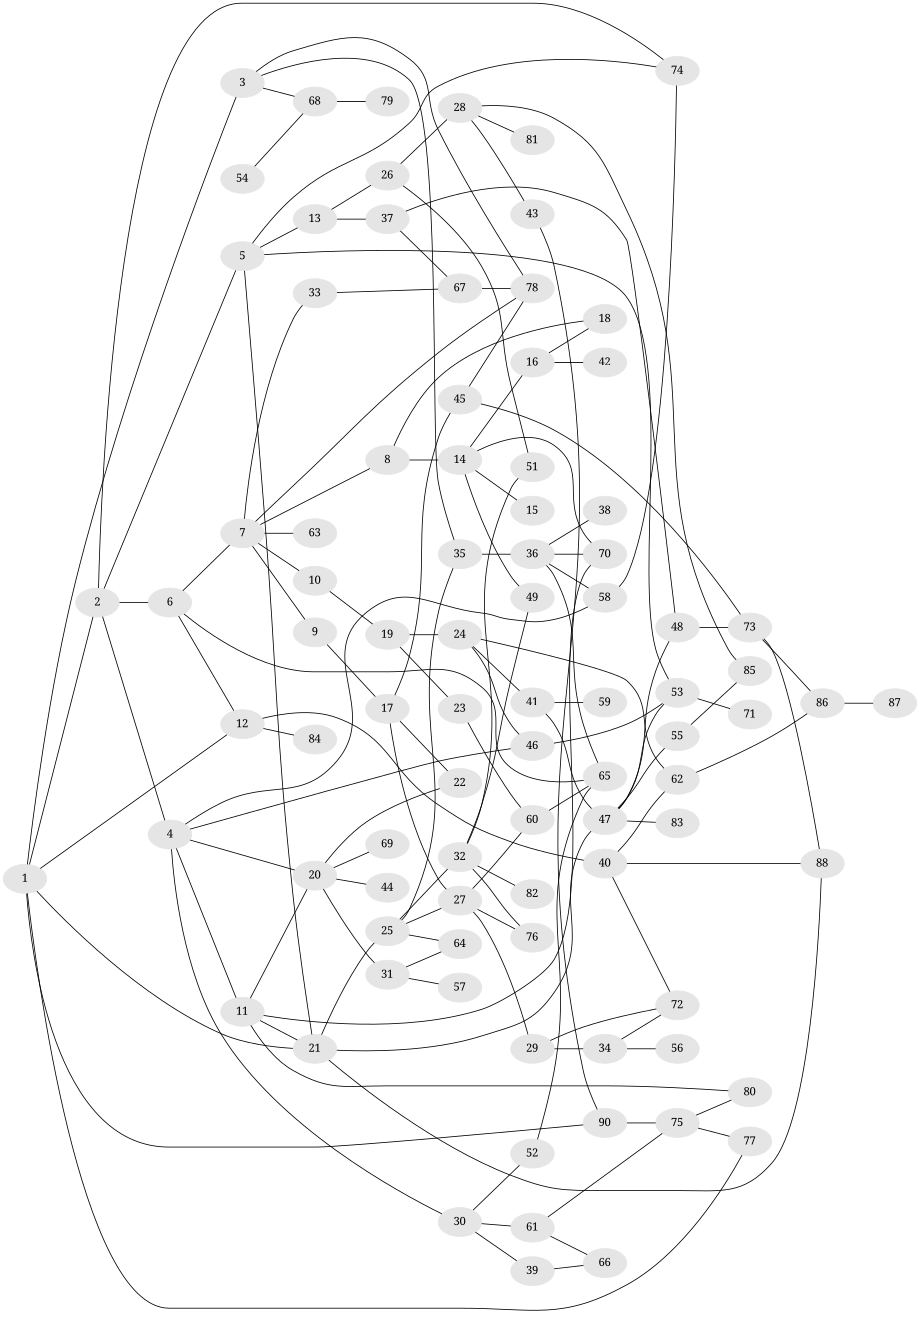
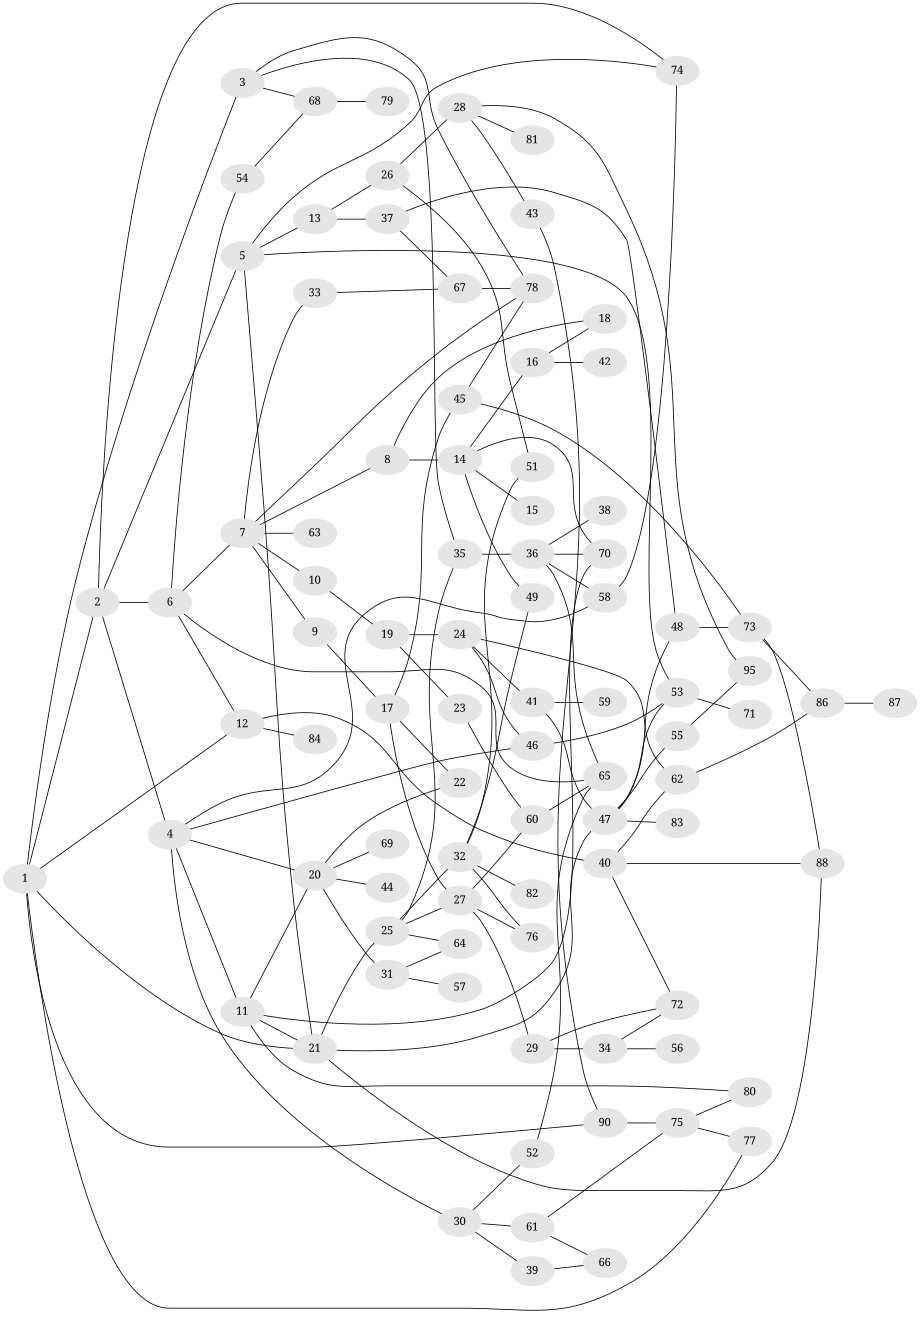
  graph {
    fontname="Noto Serif"
    rankdir=LR
    node [color=gray90 fontname="Noto Serif" style=filled]
    edge [fontname="Noto Serif"]
    1
    2
    3
    12
    21
    n6 [label=90]
    77
    4
    5
    6
    74
    35
    68
    78
    40
    84
    25
    47
    88
    75
    11
    20
    30
    46
    58
    13
    53
    7
    54
    65
    36
    79
    70
    80
    22
    31
    44
    69
    39
    52
    61
    26
    37
    71
    8
    9
    10
    33
    63
    14
    18
    17
    19
    67
    15
    16
    49
    27
    45
    23
    24
    62
    72
    28
    51
    48
    42
    60
    29
    76
    73
    41
    64
    57
    32
    55
    83
    59
    86
    82
    43
    81
-   85
+   85 [label=95]
    34
    56
    66
    38
    87
    1 -- 2
    1 -- 3
    1 -- 12
    1 -- 21
    1 -- n6
    1 -- 77
    2 -- 4
    2 -- 5
    2 -- 6
    2 -- 74
    3 -- 35
    3 -- 68
    3 -- 78
    12 -- 40
    12 -- 84
    21 -- 25
    21 -- 47
    21 -- 88
    n6 -- 75
    4 -- 11
    4 -- 20
    4 -- 30
    4 -- 46
    4 -- 58
    5 -- 21
    5 -- 74
    5 -- 13
    5 -- 53
    6 -- 12
    6 -- 7
+   6 -- 54
    6 -- 65
    35 -- 36
    68 -- 79
    40 -- 88
    40 -- 62
    40 -- 72
    25 -- 35
    25 -- 27
    25 -- 64
    25 -- 32
    47 -- 53
    47 -- 48
    47 -- 55
    47 -- 83
    75 -- 77
    75 -- 80
    11 -- 21
    11 -- 20
    11 -- 70
    11 -- 80
    20 -- 22
    20 -- 31
    20 -- 44
    20 -- 69
    30 -- 39
    30 -- 52
    30 -- 61
    46 -- 53
    58 -- 74
    13 -- 26
    13 -- 37
    53 -- 71
    7 -- 78
    7 -- 8
    7 -- 9
    7 -- 10
    7 -- 33
    7 -- 63
    54 -- 68
    36 -- 58
    36 -- 65
    36 -- 70
    36 -- 38
    31 -- 64
    31 -- 57
    39 -- 66
    52 -- 65
    61 -- 75
    61 -- 66
    26 -- 28
    26 -- 51
    37 -- 67
    37 -- 48
    8 -- 14
    8 -- 18
    9 -- 17
    10 -- 19
    33 -- 67
    14 -- 70
    14 -- 15
    14 -- 16
    14 -- 49
    17 -- 22
    17 -- 27
    17 -- 45
    19 -- 23
    19 -- 24
    67 -- 78
    16 -- 18
    16 -- 42
    27 -- 60
    27 -- 29
    27 -- 76
    45 -- 78
    45 -- 73
    23 -- 60
    24 -- 46
    24 -- 62
    24 -- 41
    62 -- 86
    28 -- 43
    28 -- 81
    28 -- 85
    48 -- 73
    60 -- 65
    29 -- 72
    29 -- 34
    73 -- 88
    73 -- 86
    41 -- 47
    41 -- 59
    32 -- 49
    32 -- 51
    32 -- 76
    32 -- 82
    55 -- 85
    86 -- 87
    43 -- n6
    34 -- 72
    34 -- 56
  }
